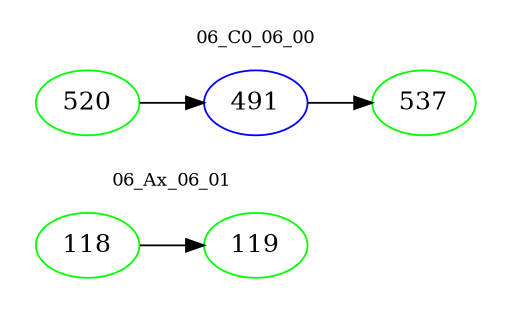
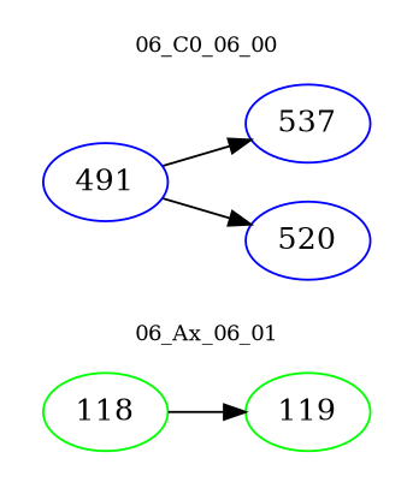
  digraph {
    rankdir=LR
    node [color=green]
    edge [color=black]
    n1 [label=118]
    n2 [label=119]
-   n3 [label=520]
+   n3 [color=blue label=520]
    n4 [color=blue label=491]
-   n5 [label=537]
+   n5 [color=blue label=537]
    subgraph cluster_1 {
      color=white
      fontsize=10
      label="06_Ax_06_01"
      n1
      n2
    }
    subgraph cluster_2 {
      color=white
      fontsize=10
      label="06_C0_06_00"
      n3
      n4
      n5
    }
    n1 -> n2
-   n3 -> n4
+   n4 -> n3
    n4 -> n5
  }
